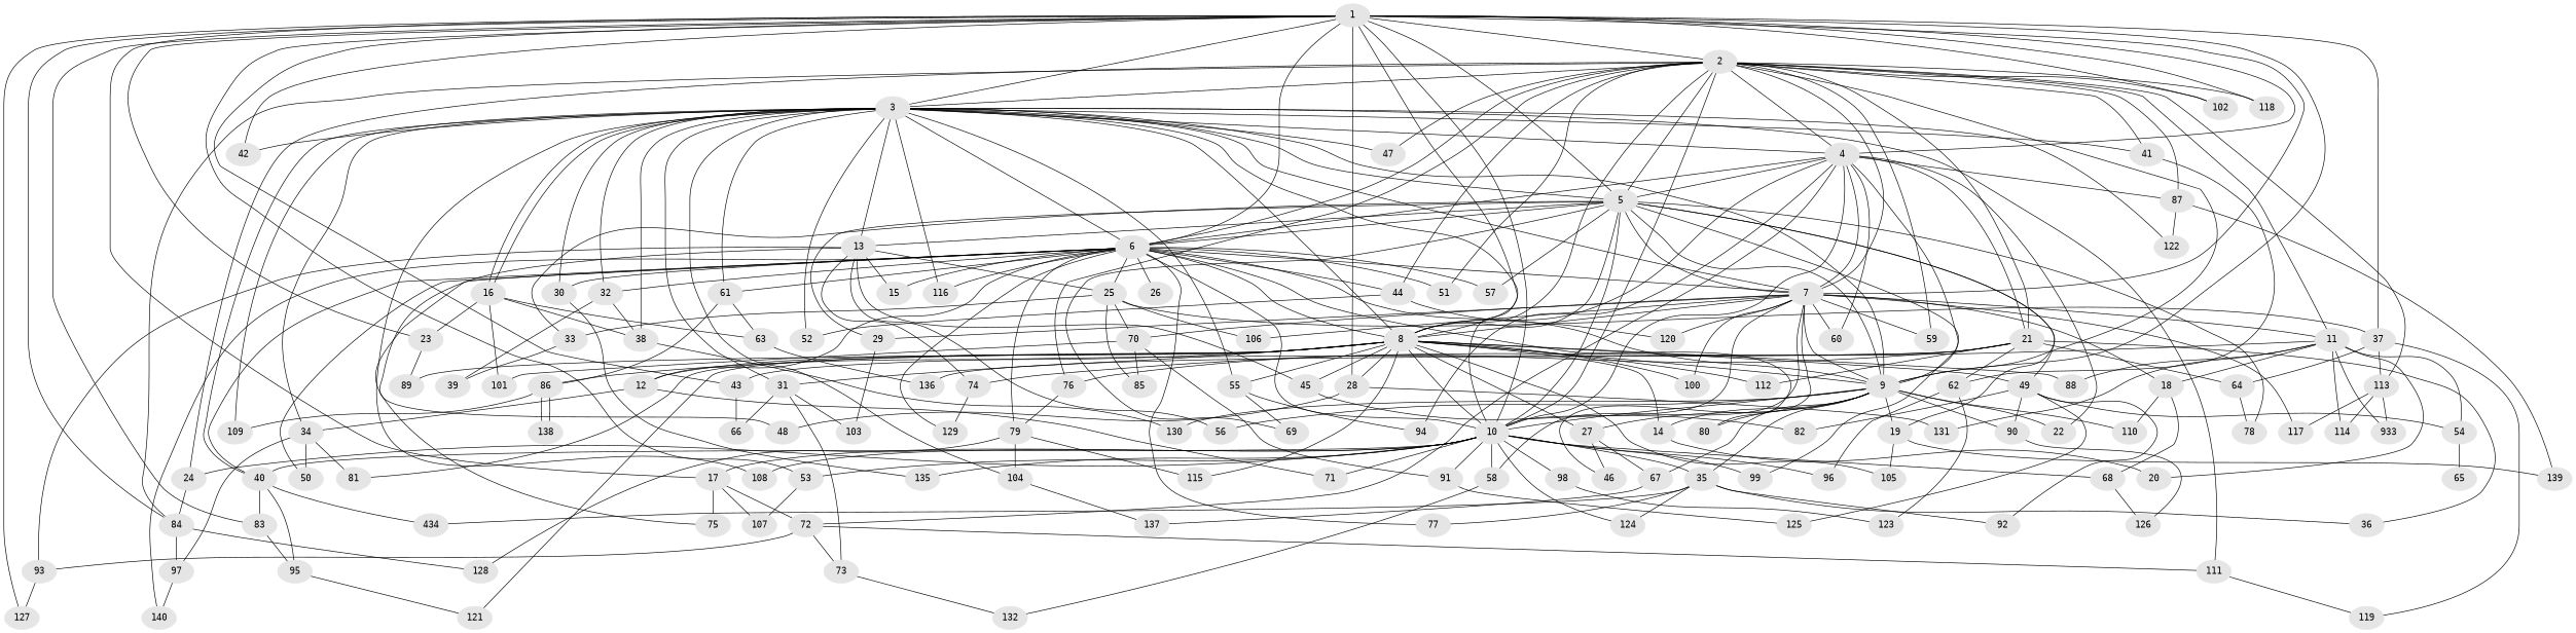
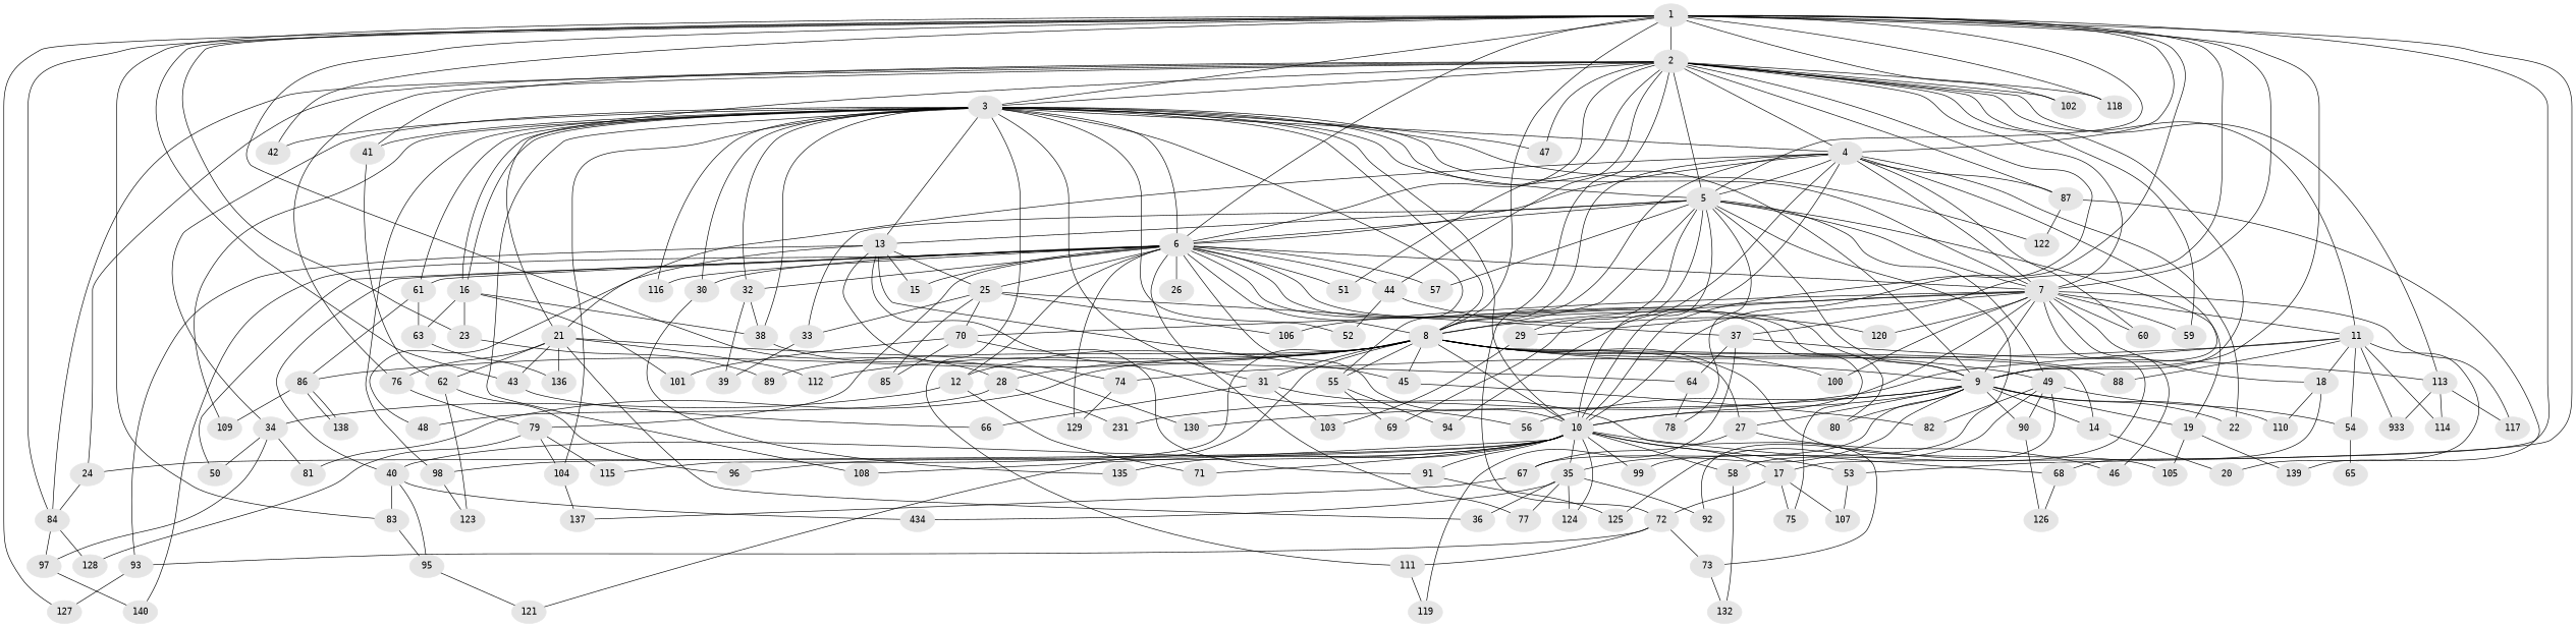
  graph {
    fontname="DejaVu Sans Mono"
    node [color=gray90 fontname="DejaVu Sans Mono" style=filled]
    edge [fontname="DejaVu Sans Mono"]
    1
    2
    3
    4
    5
    6
    7
    8
    9
    10
    17
    23
    28
    37
    42
    43
    53
    83
    84
    102
    118
    127
    11
    21
    24
    41
    44
    47
    51
    59
    76
    87
    113
    13
    16
    30
    31
    32
    34
    38
    52
    55
    61
    98
    104
    108
    109
    111
    116
    122
    22
    60
    72
    94
    19
    29
    33
    49
    57
    69
    78
    99
    12
    15
    25
    26
    40
    50
    75
    77
    79
    80
    129
    140
    18
    46
    58
    70
    100
    106
    117
    120
    14
    27
    45
    81
    86
    88
    89
    105
    112
    115
    121
    35
    56
    67
    90
    110
    130
    68
    71
    91
    96
    124
    135
    107
-   131
+   131 [label=231]
    48
    64
    119
    66
    95
    97
    128
    20
    54
    74
    114
    n119 [label=933]
    36
    62
    136
    139
    93
    63
    101
    103
    73
    39
    123
    137
    92
    82
    125
    85
    n136 [label=434]
    132
    138
    126
    65
    1 -- 2
    1 -- 3
    1 -- 4
    1 -- 5
    1 -- 6
    1 -- 7
    1 -- 8
    1 -- 9
    1 -- 10
    1 -- 17
    1 -- 23
    1 -- 28
    1 -- 37
    1 -- 42
    1 -- 43
    1 -- 53
    1 -- 83
    1 -- 84
    1 -- 102
    1 -- 118
    1 -- 127
    2 -- 3
    2 -- 4
    2 -- 5
    2 -- 6
    2 -- 7
    2 -- 8
    2 -- 9
    2 -- 10
    2 -- 84
    2 -- 102
    2 -- 118
    2 -- 11
    2 -- 21
    2 -- 24
    2 -- 41
    2 -- 44
    2 -- 47
    2 -- 51
    2 -- 59
    2 -- 76
    2 -- 87
    2 -- 113
    3 -- 4
    3 -- 5
    3 -- 6
    3 -- 7
    3 -- 8
    3 -- 9
    3 -- 10
    3 -- 42
    3 -- 41
    3 -- 47
    3 -- 13
    3 -- 16
    3 -- 16
    3 -- 30
    3 -- 31
    3 -- 32
    3 -- 34
    3 -- 38
    3 -- 52
    3 -- 55
    3 -- 61
-   3 -- 40
+   3 -- 98
    3 -- 104
    3 -- 108
    3 -- 109
    3 -- 111
    3 -- 116
    3 -- 122
    4 -- 5
    4 -- 6
    4 -- 7
    4 -- 8
    4 -- 9
    4 -- 10
    4 -- 21
    4 -- 87
    4 -- 22
    4 -- 60
    4 -- 72
    4 -- 94
    5 -- 6
    5 -- 7
    5 -- 8
    5 -- 9
    5 -- 10
    5 -- 13
    5 -- 19
    5 -- 29
    5 -- 33
    5 -- 49
    5 -- 57
    5 -- 69
    5 -- 78
    5 -- 99
    6 -- 7
    6 -- 8
    6 -- 9
    6 -- 10
    6 -- 44
    6 -- 51
    6 -- 30
    6 -- 32
    6 -- 61
    6 -- 116
    6 -- 57
    6 -- 12
    6 -- 15
    6 -- 25
    6 -- 26
    6 -- 40
    6 -- 50
    6 -- 75
    6 -- 77
    6 -- 79
    6 -- 80
    6 -- 129
    6 -- 140
    7 -- 8
    7 -- 9
    7 -- 10
    7 -- 11
    7 -- 59
    7 -- 60
    7 -- 29
    7 -- 18
    7 -- 46
    7 -- 58
    7 -- 70
    7 -- 100
    7 -- 106
    7 -- 117
    7 -- 120
    8 -- 9
    8 -- 10
    8 -- 28
    8 -- 31
    8 -- 55
    8 -- 49
    8 -- 12
    8 -- 100
    8 -- 14
    8 -- 27
    8 -- 45
    8 -- 81
    8 -- 86
    8 -- 88
    8 -- 89
    8 -- 105
    8 -- 112
    8 -- 115
    8 -- 121
    9 -- 10
    9 -- 22
    9 -- 19
    9 -- 80
    9 -- 14
    9 -- 27
    9 -- 35
    9 -- 56
    9 -- 67
    9 -- 90
    9 -- 110
    9 -- 130
    10 -- 17
    10 -- 53
    10 -- 24
    10 -- 98
    10 -- 108
    10 -- 99
    10 -- 40
    10 -- 58
    10 -- 35
    10 -- 68
    10 -- 71
    10 -- 91
    10 -- 96
    10 -- 124
    10 -- 135
    17 -- 72
    17 -- 75
    17 -- 107
    23 -- 89
    28 -- 131
    28 -- 48
    37 -- 113
    37 -- 64
    37 -- 119
    43 -- 66
    53 -- 107
    83 -- 95
    84 -- 97
    84 -- 128
    11 -- 18
    11 -- 88
    11 -- 131
    11 -- 20
    11 -- 54
    11 -- 74
    11 -- 114
    11 -- n119
    21 -- 43
    21 -- 76
    21 -- 112
    21 -- 64
    21 -- 36
    21 -- 62
    21 -- 136
    24 -- 84
    41 -- 62
    44 -- 52
    44 -- 120
    76 -- 79
    87 -- 122
    87 -- 139
    113 -- 117
    113 -- 114
    113 -- n119
    13 -- 15
    13 -- 25
    13 -- 45
    13 -- 56
    13 -- 48
    13 -- 74
    13 -- 93
    16 -- 23
    16 -- 38
    16 -- 63
    16 -- 101
    30 -- 135
    31 -- 66
    31 -- 103
    31 -- 73
    32 -- 38
    32 -- 39
    34 -- 50
    34 -- 81
    34 -- 97
    38 -- 130
    55 -- 94
    55 -- 69
    61 -- 86
    61 -- 63
    98 -- 123
    104 -- 137
    111 -- 119
    72 -- 111
    72 -- 93
    72 -- 73
    19 -- 105
    19 -- 139
    29 -- 103
    33 -- 39
    49 -- 90
    49 -- 54
    49 -- 92
    49 -- 82
    49 -- 125
    12 -- 34
    12 -- 71
    25 -- 37
    25 -- 33
    25 -- 70
    25 -- 106
    25 -- 85
    40 -- 83
    40 -- 95
    40 -- n136
    79 -- 104
    79 -- 115
    79 -- 128
    18 -- 110
    18 -- 68
    58 -- 132
    70 -- 91
    70 -- 101
    70 -- 85
    14 -- 20
    27 -- 46
    27 -- 67
    45 -- 82
    86 -- 109
    86 -- 138
    86 -- 138
    35 -- 77
    35 -- 124
    35 -- 36
    35 -- 92
    35 -- n136
    67 -- 137
    90 -- 126
    68 -- 126
    91 -- 125
    64 -- 78
    95 -- 121
    97 -- 140
    54 -- 65
    74 -- 129
    62 -- 96
    62 -- 123
    93 -- 127
    63 -- 136
    73 -- 132
  }
